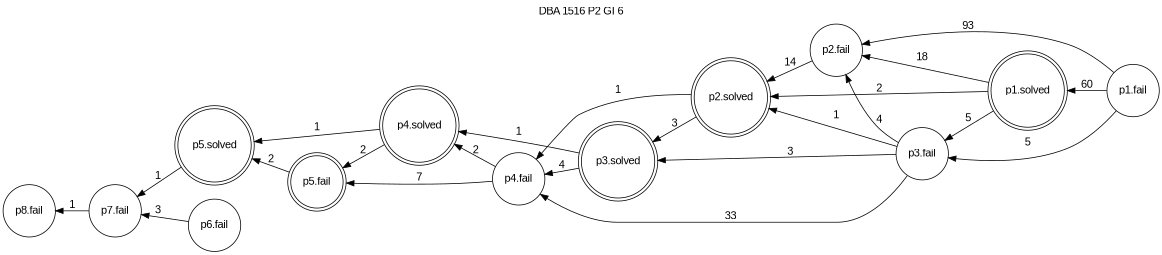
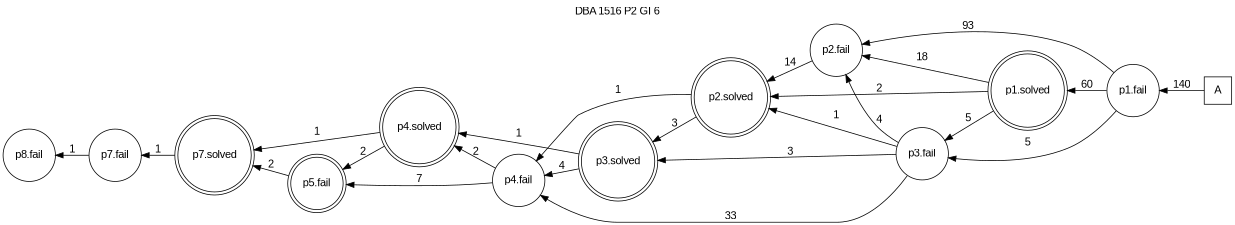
  digraph {
    fontname="Liberation Sans"
    label=" DBA 1516 P2 GI 6 "
    labelloc=tl
    rankdir=RL
    node [fontname="Liberation Sans" shape=circle]
    edge [fontname="Liberation Sans"]
+   n1 [label=A shape=square]
    n2 [label="p1.fail"]
    n3 [label="p2.fail"]
    n4 [label="p1.solved" shape=doublecircle]
    n5 [label="p3.fail"]
    n6 [label="p2.solved" shape=doublecircle]
    n7 [label="p4.fail"]
    n8 [label="p3.solved" shape=doublecircle]
    n9 [label="p5.fail" shape=doublecircle]
    n10 [label="p4.solved" shape=doublecircle]
-   n11 [label="p5.solved" shape=doublecircle]
+   n11 [label="p7.solved" shape=doublecircle]
    n12 [label="p7.fail"]
-   n13 [label="p6.fail"]
    n14 [label="p8.fail"]
+   n1 -> n2 [label=140]
    n2 -> n3 [label=93]
    n2 -> n4 [label=60]
    n2 -> n5 [label=5]
    n3 -> n6 [label=14]
    n4 -> n3 [label=18]
    n4 -> n5 [label=5]
    n4 -> n6 [label=2]
    n5 -> n3 [label=4]
    n5 -> n6 [label=1]
    n5 -> n7 [label=33]
    n5 -> n8 [label=3]
    n6 -> n7 [label=1]
    n6 -> n8 [label=3]
    n7 -> n9 [label=7]
    n7 -> n10 [label=2]
    n8 -> n7 [label=4]
    n8 -> n10 [label=1]
    n9 -> n11 [label=2]
    n10 -> n9 [label=2]
    n10 -> n11 [label=1]
    n11 -> n12 [label=1]
    n12 -> n14 [label=1]
-   n13 -> n12 [label=3]
  }
